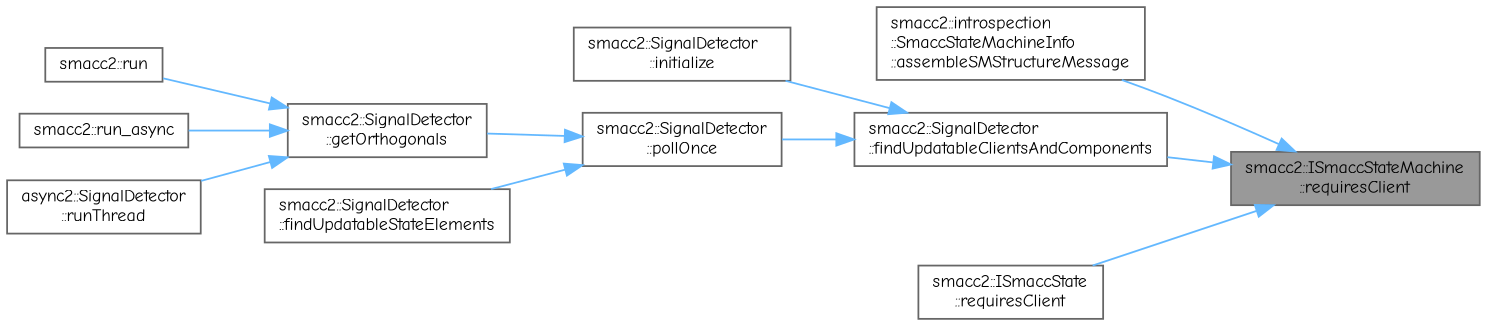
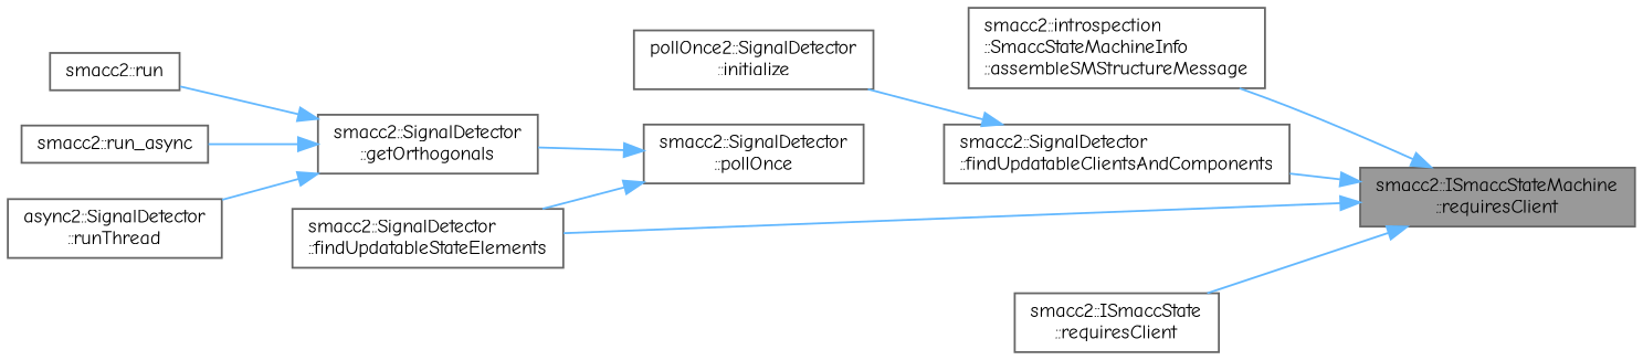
  digraph {
    fontname="Comic Neue"
    rankdir=RL
    node [color=grey40 fillcolor=white fontname="Comic Neue" fontsize=10 shape=box style=filled]
    edge [color=steelblue1 dir=back fontname="Comic Neue" fontsize=10 labelfontname=Helvetica labelfontsize=10 style=solid]
    n1 [color=gray40 fillcolor=grey60 fontcolor=black height=0.2 label="smacc2::ISmaccStateMachine\l::requiresClient" width=0.4]
    n2 [height=0.2 label="smacc2::introspection\l::SmaccStateMachineInfo\l::assembleSMStructureMessage" width=0.4]
    n3 [height=0.2 label="smacc2::SignalDetector\l::findUpdatableClientsAndComponents" width=0.4]
    n4 [height=0.2 label="smacc2::SignalDetector\l::findUpdatableStateElements" width=0.4]
    n5 [height=0.2 label="smacc2::ISmaccState\l::requiresClient" width=0.4]
-   n6 [height=0.2 label="smacc2::SignalDetector\l::initialize" width=0.4]
+   n6 [height=0.2 label="pollOnce2::SignalDetector\l::initialize" width=0.4]
    n7 [height=0.2 label="smacc2::SignalDetector\l::pollOnce" width=0.4]
    n8 [height=0.2 label="smacc2::SignalDetector\l::getOrthogonals" width=0.4]
    n9 [height=0.2 label="smacc2::run" width=0.4]
    n10 [height=0.2 label="smacc2::run_async" width=0.4]
    n11 [height=0.2 label="async2::SignalDetector\l::runThread" width=0.4]
    n1 -> n2
    n1 -> n3
+   n1 -> n4
    n1 -> n5
    n3 -> n6
-   n3 -> n7
    n7 -> n4
    n7 -> n8
    n8 -> n9
    n8 -> n10
    n8 -> n11
  }
